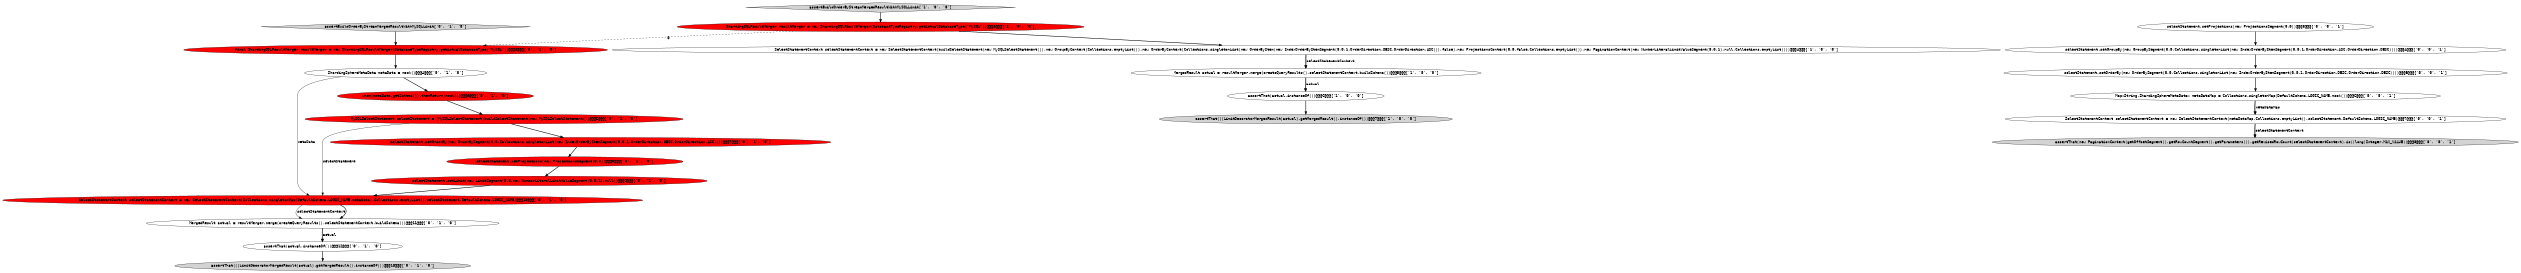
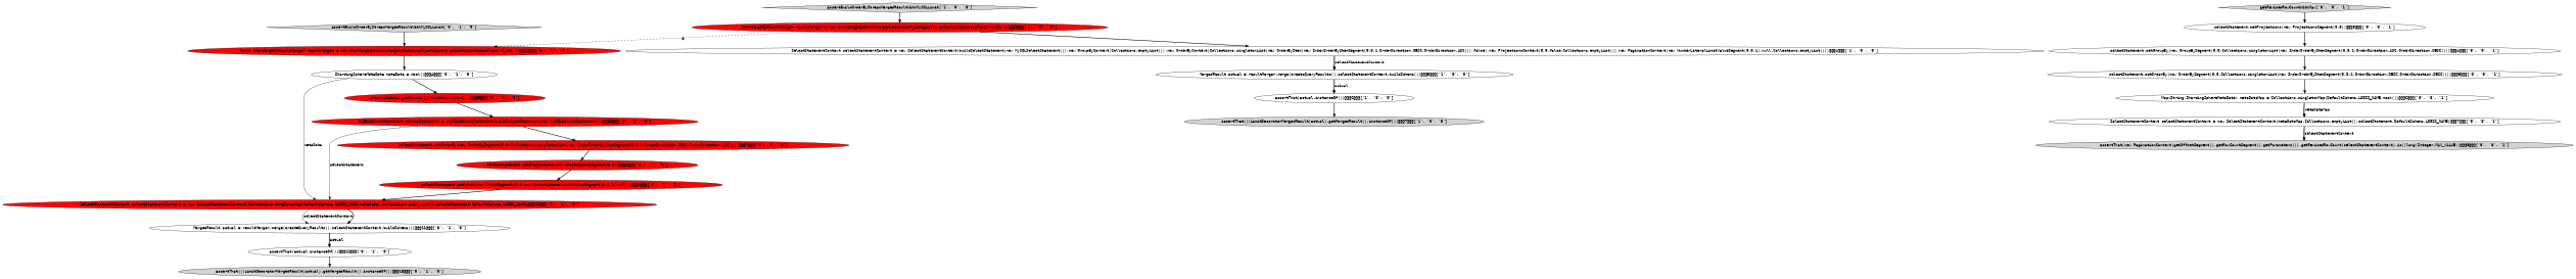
  digraph {
    fontname="DejaVu Sans Mono"
    node [fillcolor=white fontname="DejaVu Sans Mono" shape=ellipse style=filled]
    edge [fontname="DejaVu Sans Mono" style=bold]
    n1 [fillcolor=red label="selectStatement.setLimit(new LimitSegment(0,0,new NumberLiteralLimitValueSegment(0,0,1),null))@@@9@@@['0', '1', '0']"]
    n2 [fillcolor=red label="SelectStatementContext selectStatementContext = new SelectStatementContext(Collections.singletonMap(DefaultSchema.LOGIC_NAME,metaData),Collections.emptyList(),selectStatement,DefaultSchema.LOGIC_NAME)@@@10@@@['0', '1', '0']"]
    n3 [label="MergedResult actual = resultMerger.merge(createQueryResults(),selectStatementContext,buildSchema())@@@11@@@['0', '1', '0']"]
    n4 [label="ShardingSphereMetaData metaData = mock()@@@4@@@['0', '1', '0']"]
    n5 [fillcolor=red label="when(metaData.getSchema()).thenReturn(mock())@@@5@@@['0', '1', '0']"]
    n6 [fillcolor=red label="MySQLSelectStatement selectStatement = (MySQLSelectStatement)buildSelectStatement(new MySQLSelectStatement())@@@6@@@['0', '1', '0']"]
    n7 [fillcolor=lightgray label="assertThat(new PaginationContext(getOffsetSegment(),getRowCountSegment(),getParameters()).getRevisedRowCount(selectStatementContext),is((long)Integer.MAX_VALUE))@@@8@@@['0', '0', '1']"]
    n8 [label="MergedResult actual = resultMerger.merge(createQueryResults(),selectStatementContext,buildSchema())@@@5@@@['1', '0', '0']"]
    n9 [label="assertThat(actual,instanceOf())@@@6@@@['1', '0', '0']"]
    n10 [fillcolor=lightgray label="assertThat(((LimitDecoratorMergedResult)actual).getMergedResult(),instanceOf())@@@7@@@['1', '0', '0']"]
    n11 [label="selectStatement.setOrderBy(new OrderBySegment(0,0,Collections.singletonList(new IndexOrderByItemSegment(0,0,1,OrderDirection.DESC,OrderDirection.DESC))))@@@5@@@['0', '0', '1']"]
    n12 [label="Map<String,ShardingSphereMetaData> metaDataMap = Collections.singletonMap(DefaultSchema.LOGIC_NAME,mock())@@@6@@@['0', '0', '1']"]
    n13 [label="SelectStatementContext selectStatementContext = new SelectStatementContext(metaDataMap,Collections.emptyList(),selectStatement,DefaultSchema.LOGIC_NAME)@@@7@@@['0', '0', '1']"]
    n14 [fillcolor=red label="selectStatement.setOrderBy(new OrderBySegment(0,0,Collections.singletonList(new IndexOrderByItemSegment(0,0,1,OrderDirection.DESC,OrderDirection.ASC))))@@@7@@@['0', '1', '0']"]
    n15 [fillcolor=red label="selectStatement.setProjections(new ProjectionsSegment(0,0))@@@8@@@['0', '1', '0']"]
    n16 [fillcolor=lightgray label="assertBuildOrderByStreamMergedResultWithMySQLLimit['0', '1', '0']" shape=diamond]
    n17 [fillcolor=red label="final ShardingDQLResultMerger resultMerger = new ShardingDQLResultMerger(DatabaseTypeRegistry.getActualDatabaseType(\"MySQL\"))@@@3@@@['0', '1', '0']"]
    n18 [fillcolor=lightgray label="assertThat(((LimitDecoratorMergedResult)actual).getMergedResult(),instanceOf())@@@13@@@['0', '1', '0']"]
    n19 [label="assertThat(actual,instanceOf())@@@12@@@['0', '1', '0']"]
    n20 [label="selectStatement.setProjections(new ProjectionsSegment(0,0))@@@3@@@['0', '0', '1']"]
    n21 [label="selectStatement.setGroupBy(new GroupBySegment(0,0,Collections.singletonList(new IndexOrderByItemSegment(0,0,1,OrderDirection.ASC,OrderDirection.DESC))))@@@4@@@['0', '0', '1']"]
    n22 [fillcolor=lightgray label="assertBuildOrderByStreamMergedResultWithMySQLLimit['1', '0', '0']" shape=diamond]
    n23 [fillcolor=red label="ShardingDQLResultMerger resultMerger = new ShardingDQLResultMerger(DatabaseTypeRegistry.getActualDatabaseType(\"MySQL\"))@@@3@@@['1', '0', '0']"]
    n24 [label="SelectStatementContext selectStatementContext = new SelectStatementContext(buildSelectStatement(new MySQLSelectStatement()),new GroupByContext(Collections.emptyList()),new OrderByContext(Collections.singletonList(new OrderByItem(new IndexOrderByItemSegment(0,0,1,OrderDirection.DESC,OrderDirection.ASC))),false),new ProjectionsContext(0,0,false,Collections.emptyList()),new PaginationContext(new NumberLiteralLimitValueSegment(0,0,1),null,Collections.emptyList()))@@@4@@@['1', '0', '0']"]
+   n25 [fillcolor=lightgray label="getRevisedRowCountWithMax['0', '0', '1']" shape=diamond]
    n1 -> n2
    n2 -> n3 [label=selectStatementContext style=solid]
    n2 -> n3
    n3 -> n19
    n3 -> n19 [label=actual style=solid]
    n4 -> n2 [label=metaData style=solid]
    n4 -> n5
    n5 -> n6
    n6 -> n2 [label=selectStatement style=solid]
    n6 -> n14
    n8 -> n9
    n8 -> n9 [label=actual style=solid]
    n9 -> n10
    n11 -> n12
    n12 -> n13
    n12 -> n13 [label=metaDataMap style=solid]
    n13 -> n7
    n13 -> n7 [label=selectStatementContext style=solid]
    n14 -> n15
    n15 -> n1
    n16 -> n17
    n17 -> n4
    n19 -> n18
    n20 -> n21
    n21 -> n11
    n22 -> n23
    n23 -> n17 [label=0 style=dashed]
    n23 -> n24
    n24 -> n8
    n24 -> n8 [label=selectStatementContext style=solid]
+   n25 -> n20
  }
